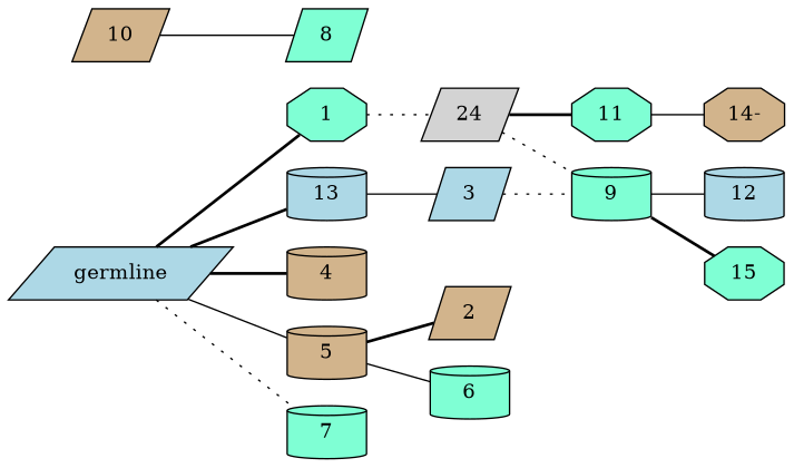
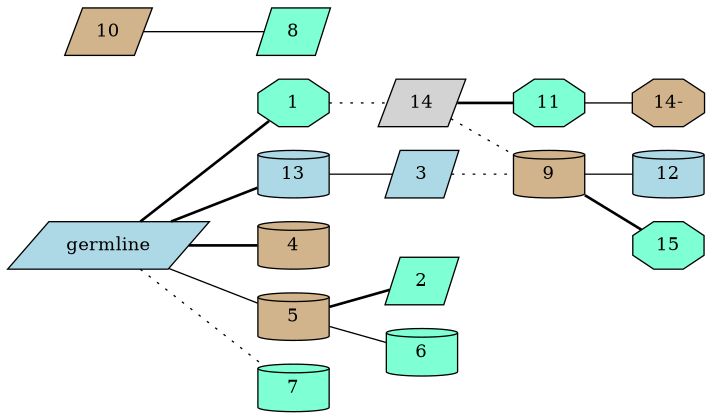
  graph {
    rankdir=LR
    node [fillcolor=aquamarine shape=cylinder style=filled]
    edge [style=bold]
    n1 [fillcolor=lightblue label=germline shape=parallelogram]
    n2 [label=1 shape=octagon]
    n3 [fillcolor=lightblue label=13]
    n4 [fillcolor=tan label=4]
    n5 [fillcolor=tan label=5]
    n6 [label=7]
-   n7 [fillcolor=lightgrey label=24 shape=parallelogram]
+   n7 [fillcolor=lightgrey label=14 shape=parallelogram]
    n8 [fillcolor=lightblue label=3 shape=parallelogram]
-   n9 [fillcolor=tan label=2 shape=parallelogram]
+   n9 [label=2 shape=parallelogram]
    n10 [label=6]
    n11 [label=11 shape=octagon]
-   n12 [label=9]
+   n12 [fillcolor=tan label=9]
    n13 [fillcolor=tan label=10 shape=parallelogram]
    n14 [label=8 shape=parallelogram]
    n15 [fillcolor=tan label="14-" shape=octagon]
    n16 [fillcolor=lightblue label=12]
    n17 [label=15 shape=octagon]
    n1 -- n2
    n1 -- n3
    n1 -- n4
    n1 -- n5 [style=solid]
    n1 -- n6 [style=dotted]
    n2 -- n7 [style=dotted]
    n3 -- n8 [style=solid]
    n5 -- n9
    n5 -- n10 [style=solid]
    n7 -- n11
    n7 -- n12 [style=dotted]
    n8 -- n12 [style=dotted]
    n11 -- n15 [style=solid]
    n12 -- n16 [style=solid]
    n12 -- n17
    n13 -- n14 [style=solid]
  }
